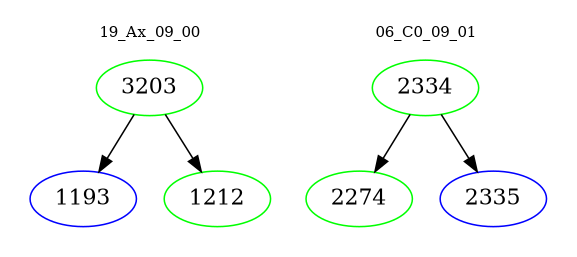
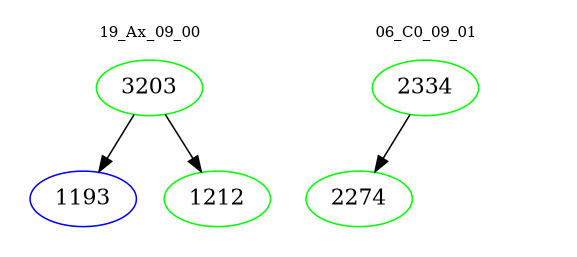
  digraph {
    node [color=green]
    edge [color=black]
    n1 [label=3203]
    n2 [color=blue label=1193]
    n3 [label=1212]
    n4 [label=2334]
    n5 [label=2274]
-   n6 [color=blue label=2335]
    subgraph cluster_1 {
      color=white
      fontsize=10
      label="19_Ax_09_00"
      n1
      n2
      n3
    }
    subgraph cluster_2 {
      color=white
      fontsize=10
      label="06_C0_09_01"
      n4
      n5
-     n6
    }
    n1 -> n2
    n1 -> n3
    n4 -> n5
-   n4 -> n6
  }
